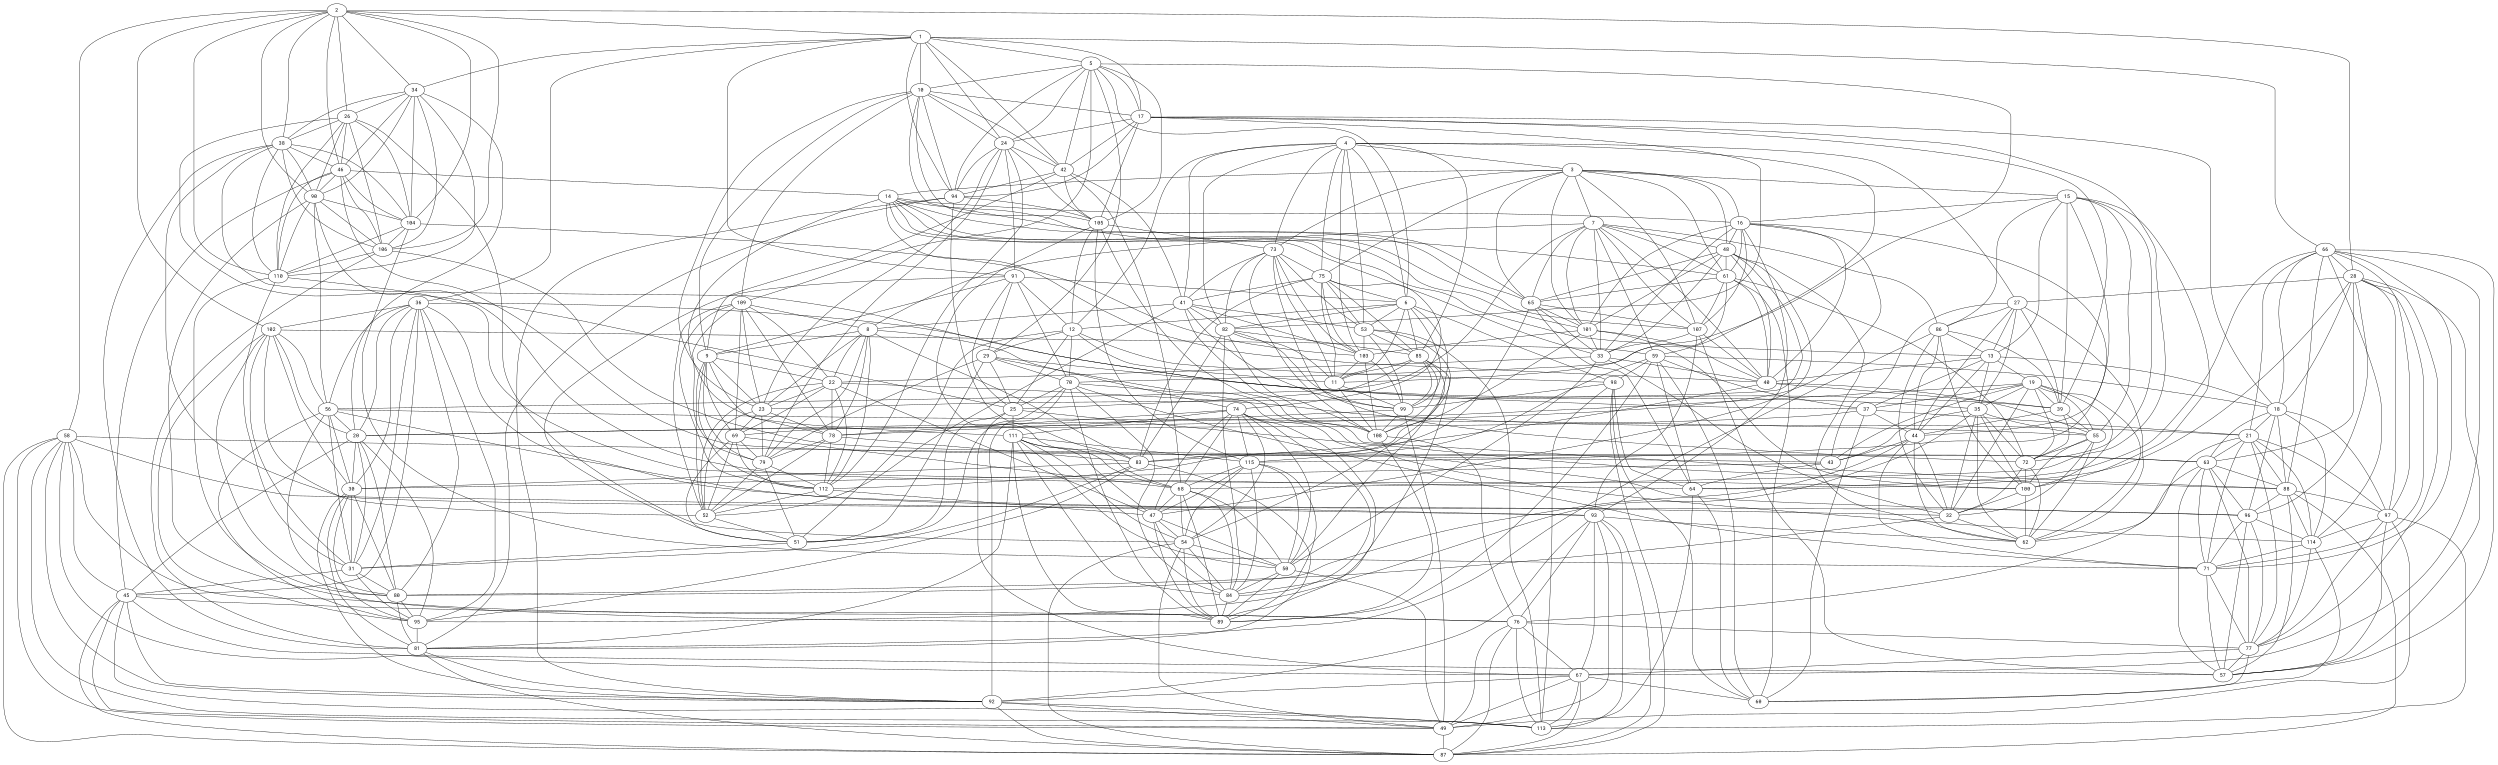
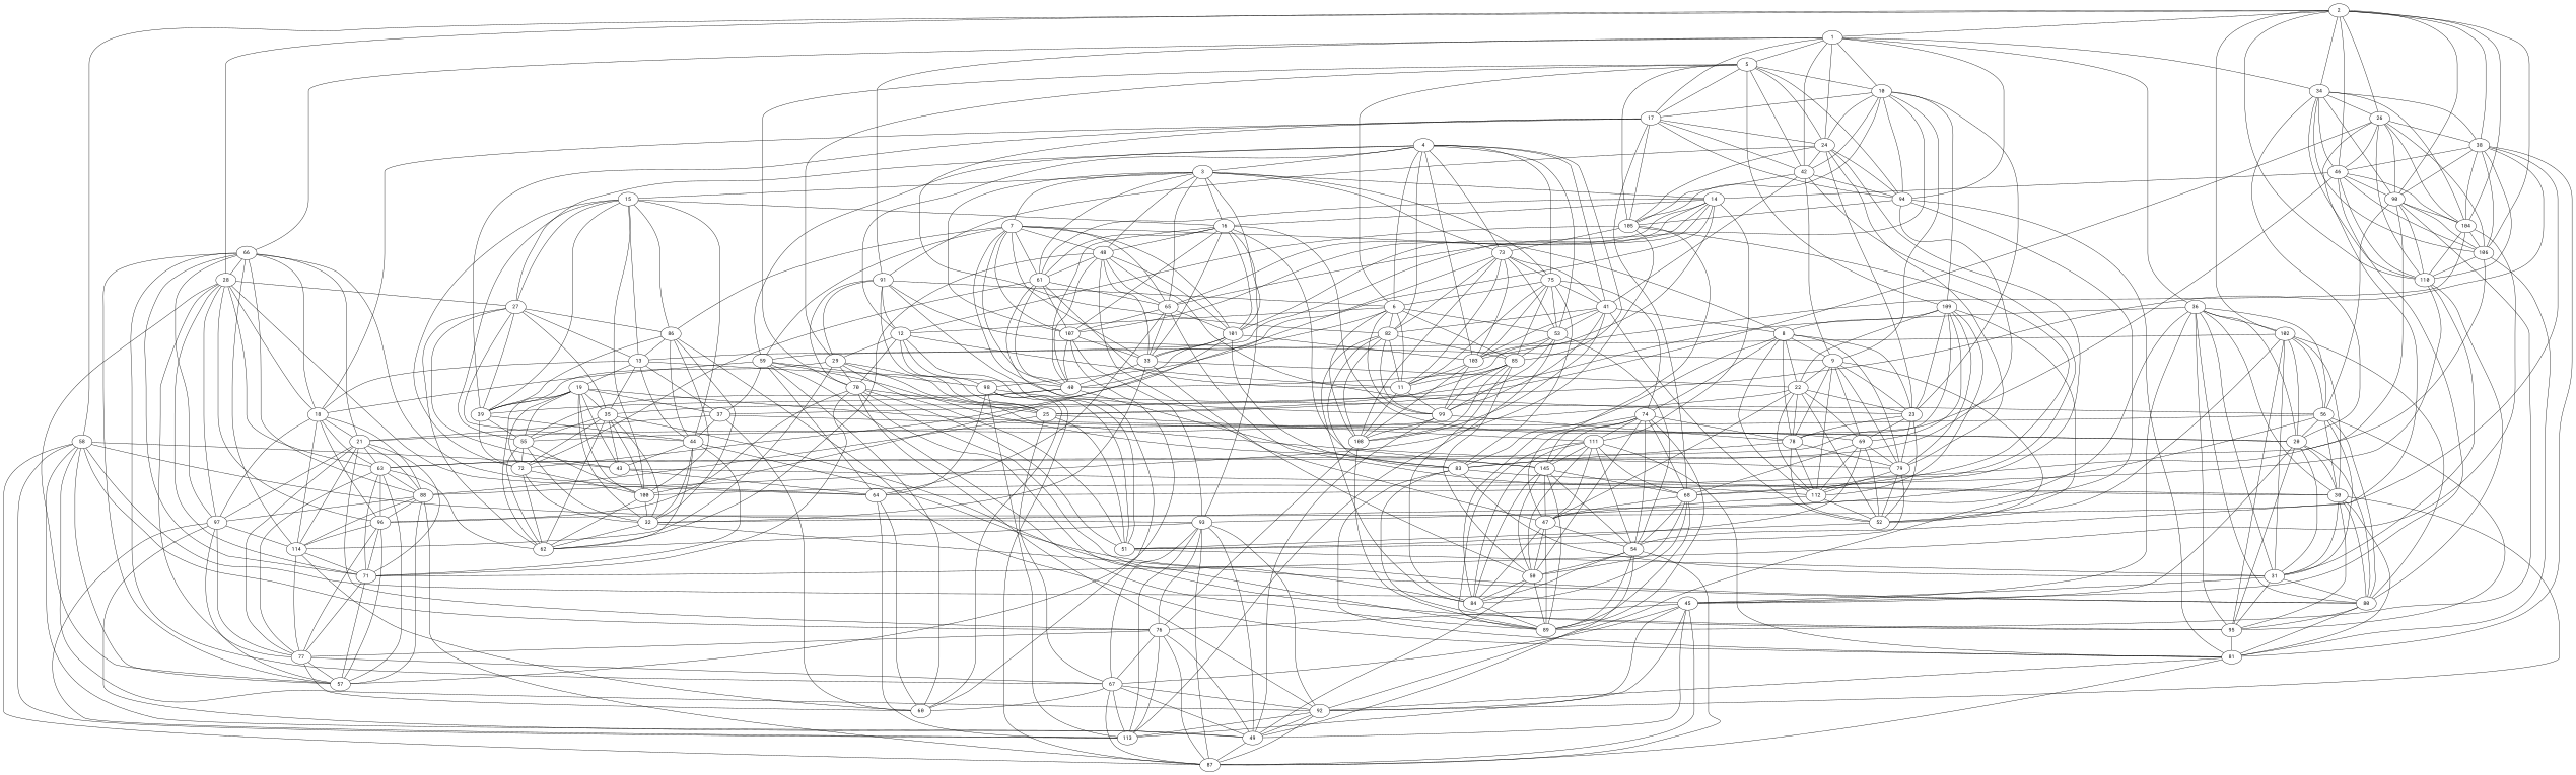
  graph {
    fontname="Roboto Mono"
    node [fontname="Roboto Mono"]
    edge [fontname="Roboto Mono"]
    2
    1
    34
    26
    28
    38
    46
    58
    90
    102
    104
    106
    110
    5
    10
    17
    24
    36
    42
    66
    91
    94
    20
    25
    54
    18
    97
    71
    57
    64
    27
    63
    96
    77
    81
    37
    45
    14
    93
    92
    43
    76
    49
    87
    113
    56
    100
    89
    30
    31
    80
    95
    59
    52
    103
    105
    6
    29
    70
    109
    65
    9
    23
    82
    39
    68
    79
    112
    35
    41
    21
    88
    114
    67
    12
    51
    83
    73
-   115
+   115 [label=145]
    53
    85
    11
    108
    98
    99
    84
    8
    69
    22
    78
    107
    101
    33
    44
    55
    72
    47
    50
    32
    62
    60
    111
    75
    40
    86
    13
    16
    61
    4
    3
    7
    15
    48
    74
    19
    2 -- 1
    2 -- 34
    2 -- 26
    2 -- 28
    2 -- 38
    2 -- 46
    2 -- 58
    2 -- 90
    2 -- 102
    2 -- 104
    2 -- 106
    2 -- 110
    1 -- 34
    1 -- 5
    1 -- 10
    1 -- 17
    1 -- 24
    1 -- 36
    1 -- 42
    1 -- 66
    1 -- 91
    1 -- 94
    34 -- 26
    34 -- 38
    34 -- 46
    34 -- 90
    34 -- 104
    34 -- 106
    34 -- 110
    34 -- 20
    26 -- 38
    26 -- 46
    26 -- 90
    26 -- 104
    26 -- 106
    26 -- 110
    26 -- 25
    26 -- 54
    28 -- 18
    28 -- 97
    28 -- 71
    28 -- 57
    28 -- 64
    28 -- 27
    28 -- 63
    28 -- 96
    28 -- 77
    38 -- 46
    38 -- 90
    38 -- 104
    38 -- 106
    38 -- 110
    38 -- 96
    38 -- 81
    38 -- 37
    46 -- 90
    46 -- 104
    46 -- 106
    46 -- 110
    46 -- 63
    46 -- 45
    46 -- 14
    58 -- 57
    58 -- 45
    58 -- 93
    58 -- 92
    58 -- 43
    58 -- 76
    58 -- 49
    58 -- 87
    58 -- 113
    90 -- 104
    90 -- 106
    90 -- 110
    90 -- 56
    90 -- 100
    90 -- 89
    102 -- 20
    102 -- 56
    102 -- 30
    102 -- 31
    102 -- 80
    102 -- 95
    102 -- 59
    102 -- 52
    104 -- 106
    104 -- 110
    104 -- 71
    104 -- 103
    106 -- 110
    106 -- 63
    106 -- 81
    110 -- 64
    110 -- 31
    110 -- 80
    5 -- 10
    5 -- 17
    5 -- 24
    5 -- 42
    5 -- 94
    5 -- 105
    5 -- 6
    5 -- 29
    5 -- 70
    5 -- 109
    10 -- 17
    10 -- 24
    10 -- 42
    10 -- 94
    10 -- 105
    10 -- 109
    10 -- 65
    10 -- 9
    10 -- 23
    17 -- 24
    17 -- 42
    17 -- 94
    17 -- 18
    17 -- 105
    17 -- 82
    17 -- 39
    17 -- 68
    24 -- 42
    24 -- 91
    24 -- 94
    24 -- 105
    24 -- 23
    24 -- 79
    24 -- 112
    36 -- 102
    36 -- 20
    36 -- 45
    36 -- 93
    36 -- 56
    36 -- 30
    36 -- 31
    36 -- 80
    36 -- 95
    36 -- 35
    42 -- 94
    42 -- 105
    42 -- 9
    42 -- 68
    42 -- 41
    66 -- 28
    66 -- 18
    66 -- 97
    66 -- 71
    66 -- 57
    66 -- 64
    66 -- 21
    66 -- 88
    66 -- 114
    66 -- 67
    91 -- 25
    91 -- 6
    91 -- 29
    91 -- 70
    91 -- 9
    91 -- 12
    91 -- 51
    94 -- 81
    94 -- 92
    94 -- 105
    94 -- 83
    20 -- 45
    20 -- 30
    20 -- 31
    20 -- 80
    20 -- 95
    25 -- 88
    25 -- 67
    25 -- 51
    25 -- 111
    54 -- 49
    54 -- 87
    54 -- 89
    54 -- 84
    54 -- 50
    18 -- 97
    18 -- 63
    18 -- 96
    18 -- 21
    18 -- 88
    18 -- 114
    97 -- 57
    97 -- 77
    97 -- 49
    97 -- 113
    97 -- 114
    71 -- 57
    71 -- 77
    64 -- 113
    64 -- 60
    27 -- 43
    27 -- 39
    27 -- 35
    27 -- 44
    27 -- 62
    27 -- 86
    27 -- 13
    63 -- 71
    63 -- 57
    63 -- 96
    63 -- 77
    63 -- 88
    63 -- 62
    96 -- 71
    96 -- 57
    96 -- 77
    96 -- 114
    77 -- 57
    77 -- 67
    77 -- 60
    81 -- 92
    81 -- 87
    37 -- 20
    37 -- 21
    37 -- 44
    37 -- 60
    45 -- 92
    45 -- 76
    45 -- 49
    45 -- 87
    45 -- 113
    45 -- 67
    14 -- 65
    14 -- 107
    14 -- 101
    14 -- 33
    14 -- 111
    14 -- 40
    14 -- 13
    14 -- 16
    14 -- 61
    93 -- 92
    93 -- 76
    93 -- 49
    93 -- 87
    93 -- 113
    93 -- 67
    93 -- 62
    92 -- 49
    92 -- 87
    92 -- 113
    43 -- 64
    43 -- 30
    76 -- 77
    76 -- 49
    76 -- 87
    76 -- 113
    76 -- 67
    49 -- 87
    56 -- 20
    56 -- 30
    56 -- 31
    56 -- 80
    56 -- 95
    56 -- 55
    56 -- 32
    100 -- 32
    100 -- 62
    30 -- 81
    30 -- 92
    30 -- 31
    30 -- 80
    30 -- 95
    31 -- 45
    31 -- 80
    31 -- 95
    80 -- 81
    80 -- 95
    95 -- 81
    59 -- 18
    59 -- 64
    59 -- 37
    59 -- 89
    59 -- 115
    59 -- 98
    59 -- 60
    52 -- 51
    103 -- 11
    103 -- 108
    103 -- 99
    105 -- 68
    105 -- 88
    105 -- 12
    105 -- 73
    105 -- 115
    6 -- 82
    6 -- 12
    6 -- 53
    6 -- 85
    6 -- 11
    6 -- 108
    6 -- 98
    6 -- 99
    29 -- 25
    29 -- 70
    29 -- 39
    29 -- 79
    29 -- 114
    29 -- 51
    70 -- 25
    70 -- 71
    70 -- 96
    70 -- 92
    70 -- 89
    70 -- 51
    70 -- 84
    109 -- 52
    109 -- 23
    109 -- 79
    109 -- 112
    109 -- 8
    109 -- 69
    109 -- 22
    109 -- 78
    65 -- 64
    65 -- 112
    65 -- 107
    65 -- 101
    65 -- 33
    9 -- 52
    9 -- 23
    9 -- 79
    9 -- 112
    9 -- 69
    9 -- 22
    9 -- 78
    23 -- 52
    23 -- 79
    23 -- 69
    23 -- 78
    82 -- 83
    82 -- 85
    82 -- 11
    82 -- 108
    82 -- 99
    82 -- 84
    39 -- 44
    39 -- 55
    39 -- 72
    68 -- 54
    68 -- 89
    68 -- 84
    68 -- 47
    68 -- 50
    79 -- 52
    79 -- 112
    79 -- 51
    112 -- 52
    112 -- 47
    35 -- 43
    35 -- 100
    35 -- 95
    35 -- 55
    35 -- 72
    35 -- 32
    35 -- 62
    41 -- 52
    41 -- 103
    41 -- 82
    41 -- 53
    41 -- 108
    41 -- 99
    41 -- 8
    21 -- 97
    21 -- 71
    21 -- 63
    21 -- 77
    21 -- 76
    21 -- 88
    21 -- 114
    88 -- 97
    88 -- 57
    88 -- 96
    88 -- 87
    88 -- 114
    114 -- 71
    114 -- 77
    114 -- 60
    67 -- 92
    67 -- 49
    67 -- 87
    67 -- 113
    67 -- 60
    12 -- 25
    12 -- 29
    12 -- 70
    12 -- 51
    12 -- 11
    12 -- 98
    51 -- 31
    83 -- 81
    83 -- 30
    83 -- 31
    83 -- 95
    73 -- 103
    73 -- 82
    73 -- 41
    73 -- 53
    73 -- 11
    73 -- 108
    73 -- 72
    73 -- 75
    115 -- 54
    115 -- 89
    115 -- 68
    115 -- 84
    115 -- 47
    115 -- 50
    53 -- 54
    53 -- 113
    53 -- 103
    53 -- 85
    53 -- 99
    85 -- 25
    85 -- 11
    85 -- 108
    85 -- 99
    85 -- 84
    85 -- 50
    11 -- 108
    11 -- 99
    108 -- 76
    108 -- 89
    98 -- 64
    98 -- 87
    98 -- 113
    98 -- 99
    98 -- 60
    99 -- 49
    99 -- 108
    99 -- 78
    84 -- 89
    8 -- 9
    8 -- 23
    8 -- 79
    8 -- 112
    8 -- 83
    8 -- 22
    8 -- 78
    8 -- 74
    69 -- 52
    69 -- 68
    69 -- 79
    69 -- 112
    69 -- 51
    22 -- 52
    22 -- 23
    22 -- 112
    22 -- 21
    22 -- 69
    22 -- 78
    22 -- 47
    78 -- 52
    78 -- 79
    78 -- 112
    78 -- 83
    107 -- 57
    107 -- 93
    107 -- 33
    107 -- 40
    101 -- 100
    101 -- 103
    101 -- 83
    101 -- 33
    101 -- 40
    33 -- 22
    33 -- 50
    33 -- 32
    33 -- 40
    44 -- 71
    44 -- 43
    44 -- 80
    44 -- 32
    44 -- 62
    55 -- 100
    55 -- 72
    55 -- 32
    55 -- 62
    72 -- 100
    72 -- 32
    72 -- 62
    47 -- 54
    47 -- 89
    47 -- 84
    47 -- 50
    50 -- 49
    50 -- 89
    50 -- 84
    32 -- 80
    32 -- 62
    111 -- 54
    111 -- 81
    111 -- 89
    111 -- 68
    111 -- 115
    111 -- 84
    111 -- 47
    111 -- 50
    75 -- 103
    75 -- 6
    75 -- 41
    75 -- 83
    75 -- 53
    75 -- 85
    75 -- 11
    75 -- 74
    40 -- 39
    40 -- 83
    40 -- 55
    86 -- 81
    86 -- 100
    86 -- 39
    86 -- 44
    86 -- 32
    86 -- 13
    13 -- 18
    13 -- 37
    13 -- 35
    13 -- 44
    13 -- 40
    13 -- 19
    16 -- 93
    16 -- 115
    16 -- 69
    16 -- 107
    16 -- 101
    16 -- 33
    16 -- 40
    16 -- 61
    16 -- 48
    61 -- 65
    61 -- 11
    61 -- 107
    61 -- 72
    61 -- 60
    61 -- 40
    4 -- 27
    4 -- 59
    4 -- 103
    4 -- 6
    4 -- 82
    4 -- 41
    4 -- 12
    4 -- 73
    4 -- 53
    4 -- 85
    4 -- 75
    4 -- 3
    3 -- 14
    3 -- 65
    3 -- 73
    3 -- 107
    3 -- 101
    3 -- 75
    3 -- 16
    3 -- 61
    3 -- 7
    3 -- 15
    3 -- 48
    7 -- 56
    7 -- 59
    7 -- 65
    7 -- 8
    7 -- 107
    7 -- 101
    7 -- 33
    7 -- 40
    7 -- 86
    7 -- 61
    7 -- 48
+   15 -- 27
    15 -- 100
    15 -- 39
    15 -- 44
    15 -- 55
    15 -- 72
    15 -- 86
    15 -- 13
    15 -- 16
    48 -- 65
    48 -- 23
    48 -- 101
    48 -- 33
    48 -- 47
    48 -- 62
    48 -- 40
    48 -- 61
    74 -- 54
    74 -- 89
    74 -- 68
    74 -- 115
    74 -- 84
    74 -- 78
    74 -- 47
    74 -- 50
    74 -- 111
    19 -- 20
    19 -- 37
    19 -- 43
    19 -- 100
    19 -- 39
    19 -- 35
    19 -- 55
    19 -- 72
    19 -- 32
    19 -- 62
  }
